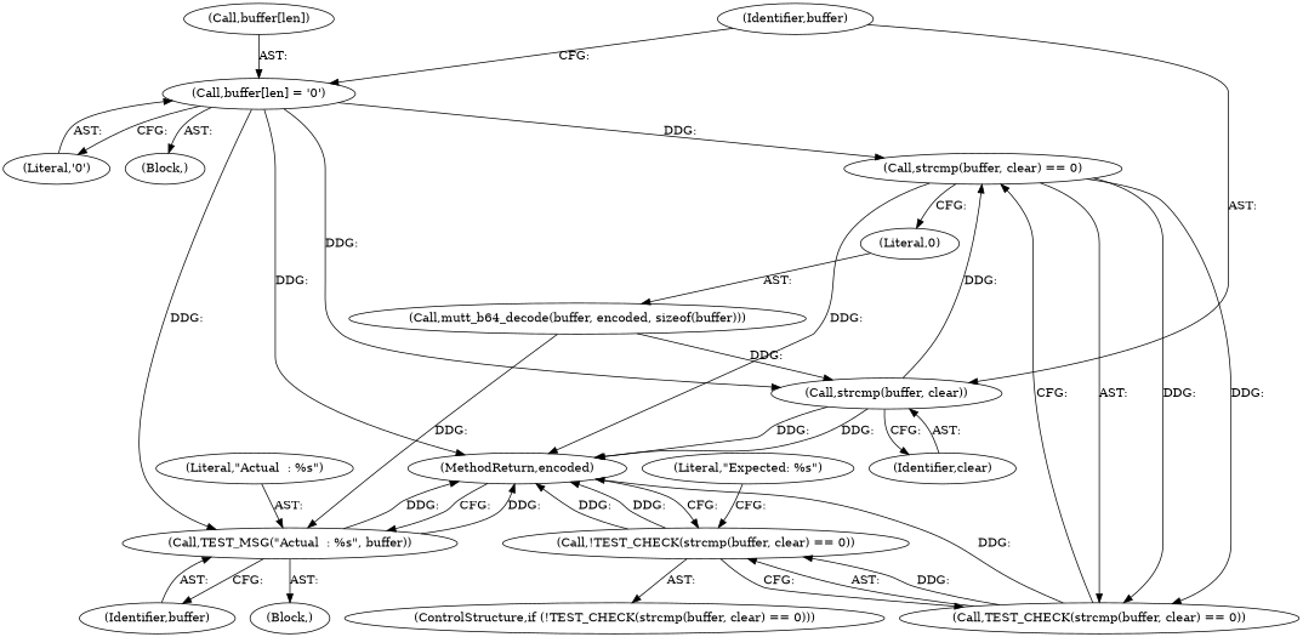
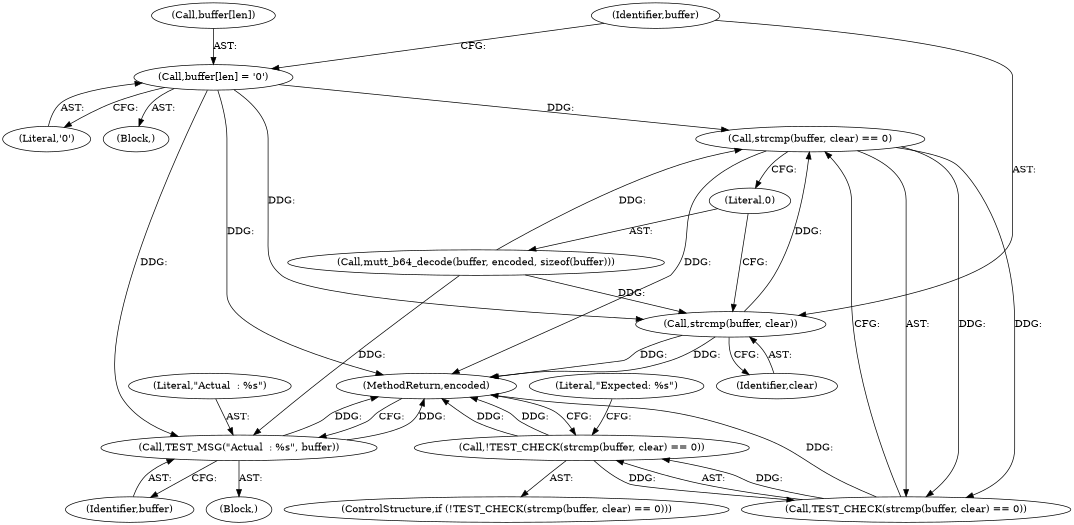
  digraph {
    n1 [label="(Call,buffer[len] = '\0')"]
    n2 [label="(Call,strcmp(buffer, clear) == 0)"]
    n3 [label="(Call,strcmp(buffer, clear))"]
    n4 [label="(Call,TEST_MSG(\"Actual  : %s\", buffer))"]
    n5 [label="(Literal,'\0')"]
    n6 [label="(MethodReturn,encoded)"]
    n7 [label="(Block,)"]
    n8 [label="(Call,TEST_CHECK(strcmp(buffer, clear) == 0))"]
    n9 [label="(Literal,0)"]
    n10 [label="(Identifier,clear)"]
    n11 [label="(Identifier,buffer)"]
    n12 [label="(Block,)"]
    n13 [label="(Call,!TEST_CHECK(strcmp(buffer, clear) == 0))"]
    n14 [label="(Call,mutt_b64_decode(buffer, encoded, sizeof(buffer)))"]
    n15 [label="(ControlStructure,if (!TEST_CHECK(strcmp(buffer, clear) == 0)))"]
    n16 [label="(Literal,\"Expected: %s\")"]
    n17 [label="(Call,buffer[len])"]
    n18 [label="(Literal,\"Actual  : %s\")"]
    n19 [label="(Identifier,buffer)"]
    n1 -> n2 [label="DDG: "]
    n1 -> n3 [label="DDG: "]
    n1 -> n4 [label="DDG: "]
    n1 -> n5 [label="CFG: "]
    n1 -> n6 [label="DDG: "]
    n1 -> n7 [label="AST: "]
    n2 -> n6 [label="DDG: "]
    n2 -> n8 [label="AST: "]
    n2 -> n8 [label="DDG: "]
    n2 -> n8 [label="DDG: "]
    n2 -> n9 [label="CFG: "]
    n3 -> n2 [label="DDG: "]
    n3 -> n6 [label="DDG: "]
    n3 -> n6 [label="DDG: "]
    n3 -> n10 [label="CFG: "]
    n4 -> n6 [label="DDG: "]
    n4 -> n6 [label="DDG: "]
    n4 -> n11 [label="CFG: "]
    n4 -> n12 [label="AST: "]
    n5 -> n1 [label="AST: "]
    n6 -> n4 [label="CFG: "]
    n6 -> n13 [label="CFG: "]
    n8 -> n2 [label="CFG: "]
    n8 -> n6 [label="DDG: "]
    n8 -> n13 [label="AST: "]
    n8 -> n13 [label="DDG: "]
+   n9 -> n3 [label="CFG: "]
    n9 -> n14 [label="AST: "]
    n10 -> n3 [label="AST: "]
    n11 -> n4 [label="AST: "]
    n13 -> n6 [label="DDG: "]
    n13 -> n6 [label="DDG: "]
-   n13 -> n8 [label="CFG: "]
+   n13 -> n8 [label="DDG: "]
    n13 -> n15 [label="AST: "]
+   n14 -> n2 [label="DDG: "]
    n14 -> n3 [label="DDG: "]
    n14 -> n4 [label="DDG: "]
    n16 -> n13 [label="CFG: "]
    n17 -> n1 [label="AST: "]
    n18 -> n4 [label="AST: "]
    n19 -> n1 [label="CFG: "]
    n19 -> n3 [label="AST: "]
  }
